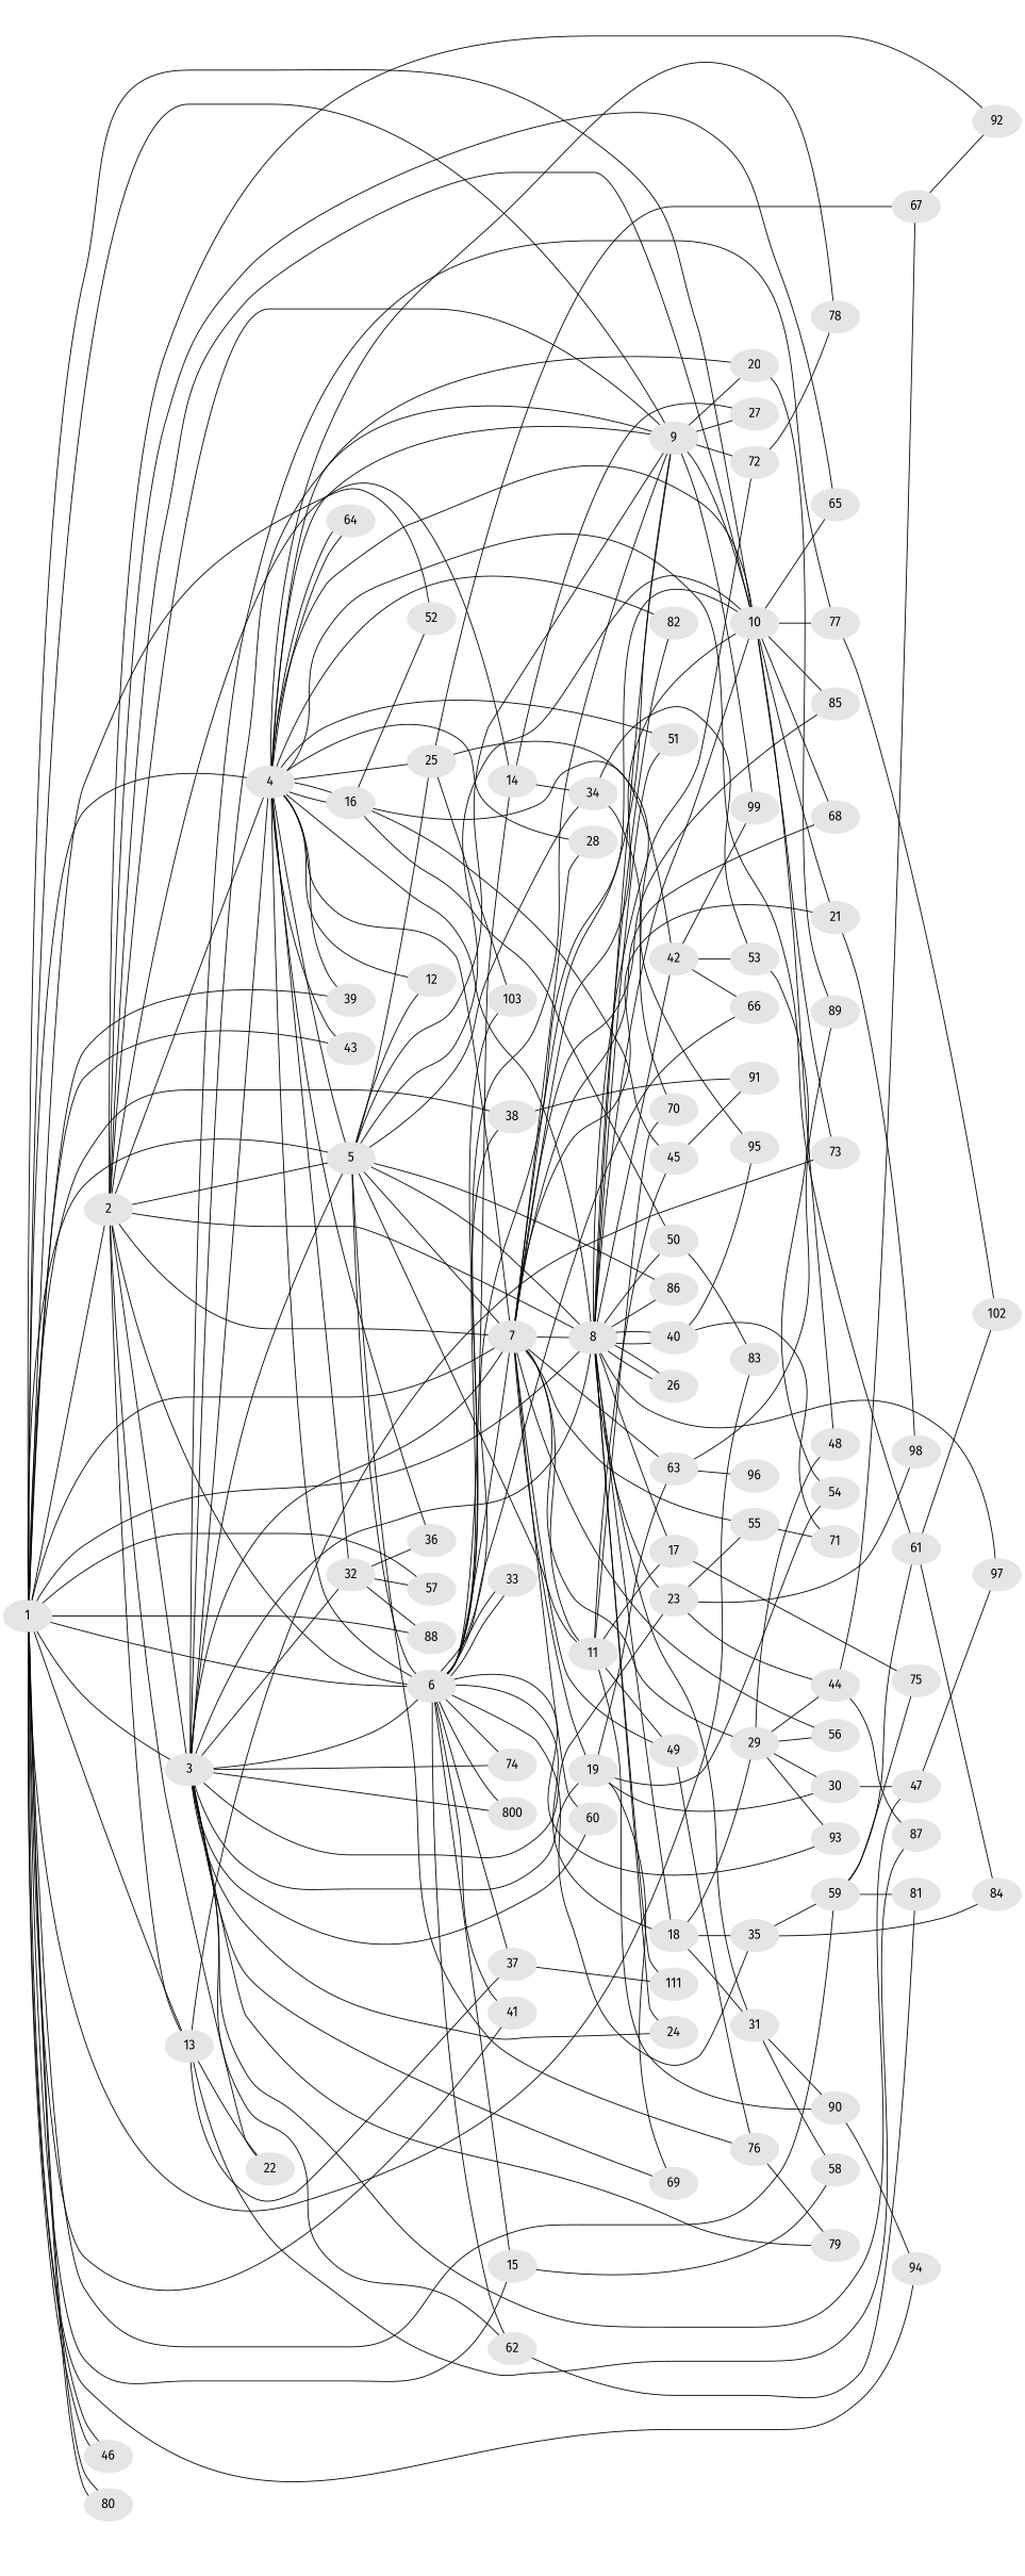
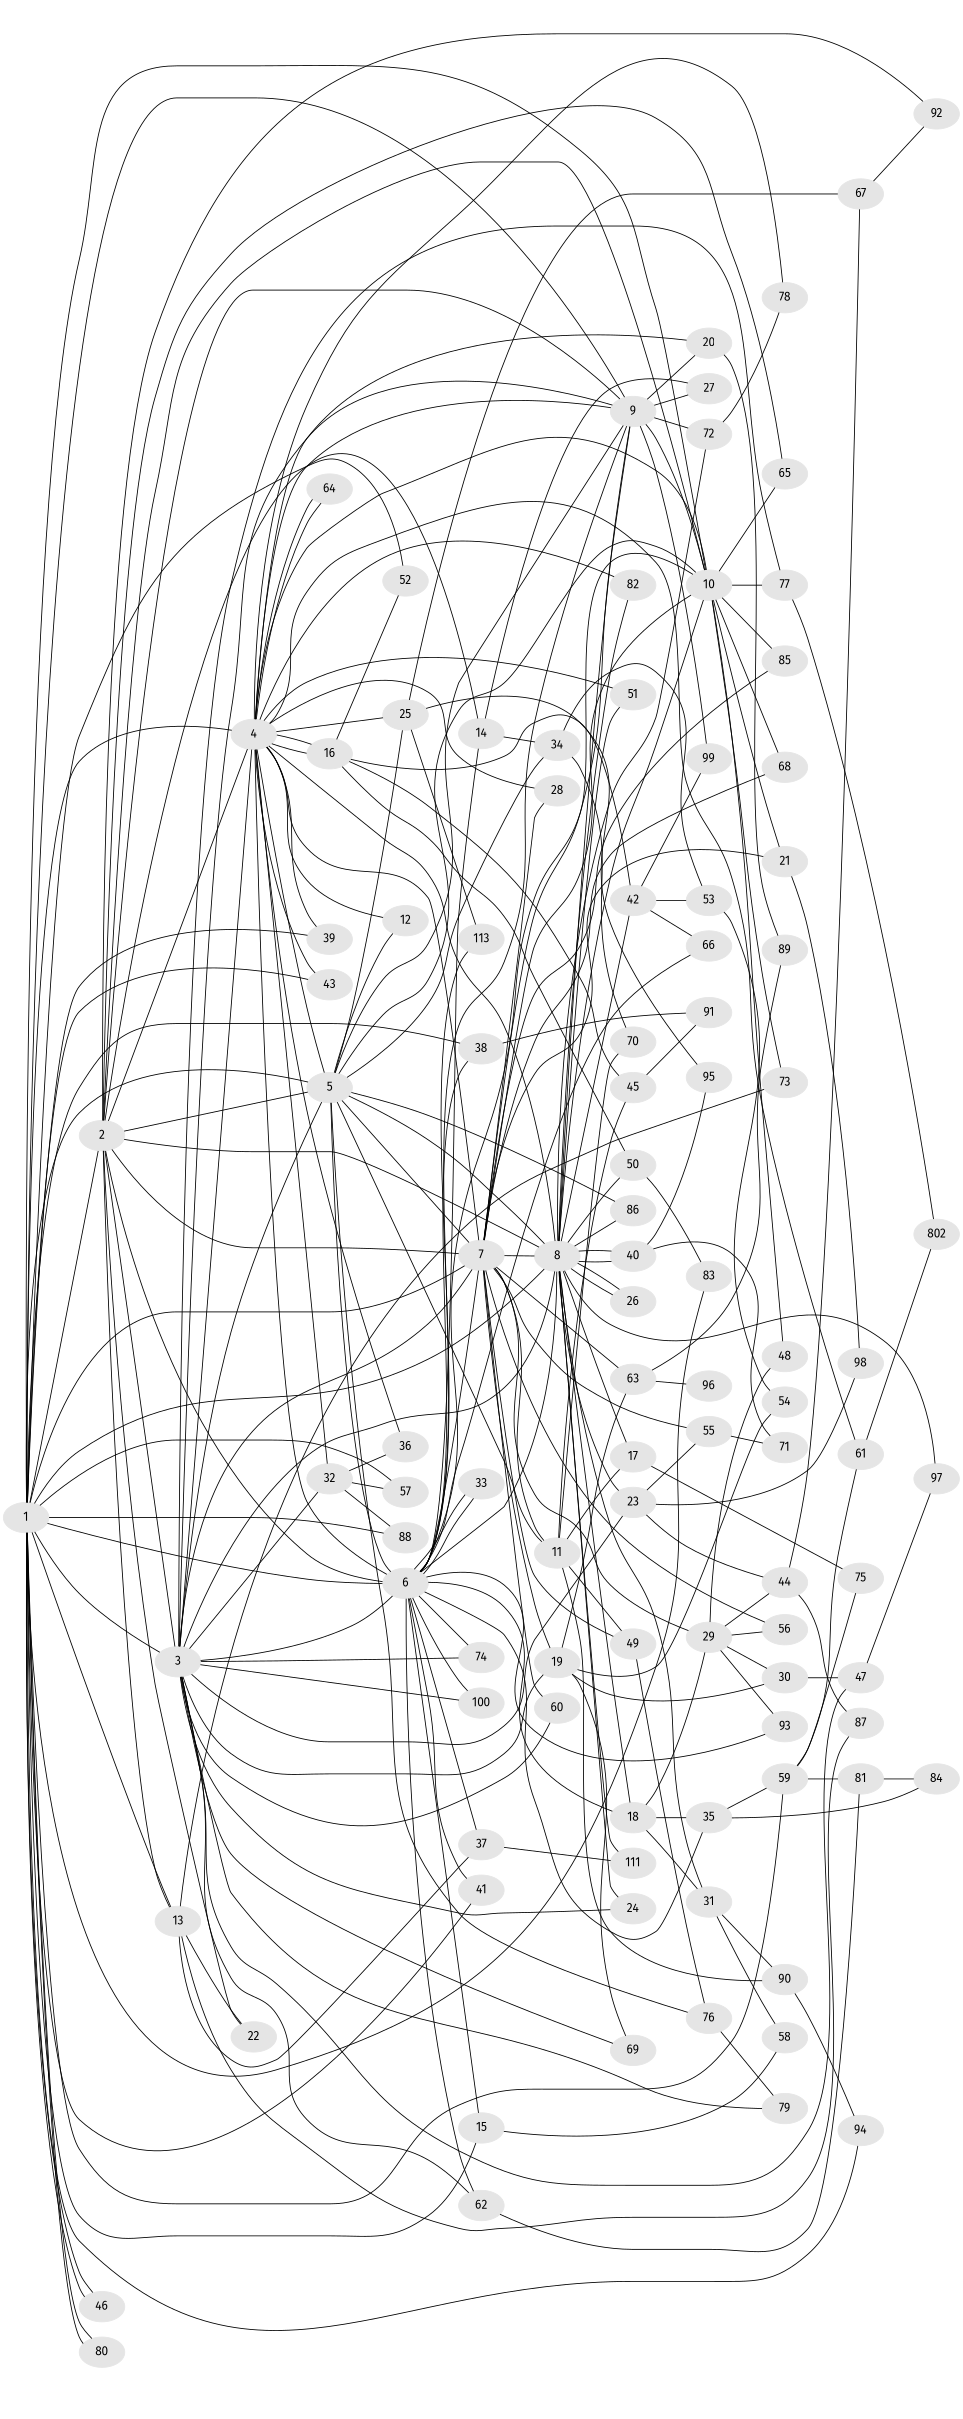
  graph {
    fontname="Fira Sans"
    rankdir=LR
    node [color=gray90 fontname="Fira Sans" style=filled]
    edge [fontname="Fira Sans"]
    1
    2
    3
    4
    5
    6
    7
    8
    9
    10
    13
    15
    38
    39
    41
    43
    46
    52
    57
    59
    80
    83
    88
    94
    14
    22
    65
    92
    19
    23
    24
    32
    47
    60
    62
    69
    74
    77
    79
-   100 [label=800]
+   100
    12
    16
    20
    25
    28
    36
    51
    61
    64
    78
    82
    11
    34
    76
    86
    18
    33
    35
    37
    66
    93
-   103
+   103 [label=113]
    21
    29
    49
    55
    56
    63
    68
    85
    17
    26
    31
    40
    42
    50
    72
    97
    n79 [label=111]
    27
    99
    48
    73
    87
    58
    91
    75
    81
    30
    54
    98
    44
-   102
+   102 [label=802]
    45
    89
    67
    95
    70
    90
    53
    84
    71
    96
    1 -- 2
    1 -- 3
    1 -- 4
    1 -- 5
    1 -- 6
    1 -- 7
    1 -- 8
    1 -- 9
    1 -- 10
    1 -- 13
    1 -- 15
    1 -- 38
    1 -- 39
    1 -- 41
    1 -- 43
    1 -- 46
    1 -- 46
    1 -- 52
    1 -- 57
    1 -- 59
    1 -- 80
    1 -- 80
    1 -- 83
    1 -- 88
    1 -- 94
    2 -- 3
    2 -- 4
    2 -- 5
    2 -- 6
    2 -- 7
    2 -- 8
    2 -- 9
    2 -- 10
    2 -- 13
    2 -- 14
    2 -- 22
    2 -- 65
    2 -- 92
    3 -- 4
    3 -- 5
    3 -- 6
    3 -- 7
    3 -- 8
    3 -- 9
    3 -- 19
    3 -- 23
    3 -- 24
    3 -- 32
    3 -- 47
    3 -- 60
    3 -- 62
    3 -- 69
    3 -- 74
    3 -- 77
    3 -- 79
    3 -- 100
    4 -- 5
    4 -- 6
    4 -- 7
    4 -- 8
    4 -- 9
    4 -- 10
    4 -- 39
    4 -- 43
    4 -- 32
    4 -- 12
    4 -- 16
    4 -- 16
    4 -- 20
    4 -- 25
    4 -- 28
    4 -- 36
    4 -- 51
    4 -- 61
    4 -- 64
    4 -- 64
    4 -- 78
    4 -- 82
    5 -- 6
    5 -- 7
    5 -- 8
    5 -- 9
    5 -- 10
    5 -- 12
    5 -- 25
    5 -- 11
    5 -- 34
    5 -- 76
    5 -- 86
    6 -- 7
+   6 -- 8
    6 -- 9
    6 -- 10
    6 -- 15
    6 -- 38
    6 -- 41
    6 -- 14
    6 -- 62
    6 -- 74
    6 -- 100
    6 -- 18
    6 -- 33
    6 -- 33
    6 -- 35
    6 -- 37
    6 -- 66
    6 -- 93
    6 -- 103
    7 -- 8
    7 -- 9
    7 -- 10
    7 -- 19
    7 -- 60
    7 -- 28
    7 -- 11
    7 -- 21
    7 -- 29
    7 -- 49
    7 -- 55
    7 -- 56
    7 -- 63
    7 -- 68
    7 -- 85
    8 -- 9
    8 -- 10
    8 -- 23
    8 -- 24
    8 -- 51
    8 -- 82
    8 -- 86
    8 -- 18
    8 -- 17
    8 -- 26
    8 -- 26
    8 -- 31
    8 -- 40
    8 -- 40
    8 -- 42
    8 -- 50
    8 -- 72
    8 -- 97
    8 -- n79
    9 -- 10
    9 -- 20
    9 -- 72
    9 -- 27
    9 -- 99
    10 -- 65
    10 -- 77
    10 -- 21
    10 -- 68
    10 -- 85
    10 -- 48
    10 -- 73
    13 -- 22
    13 -- 37
    13 -- 73
    13 -- 87
    15 -- 58
    38 -- 91
    59 -- 61
    59 -- 75
    59 -- 81
    14 -- 34
    14 -- 27
    19 -- 69
    19 -- 63
    19 -- 30
    19 -- 54
    23 -- 55
    23 -- 98
    23 -- 44
    32 -- 57
    32 -- 88
    32 -- 36
    47 -- 97
    62 -- 81
    77 -- 102
    16 -- 52
    16 -- 42
    16 -- 50
    16 -- 45
    20 -- 89
    25 -- 103
    25 -- 67
    25 -- 95
    61 -- 102
    11 -- 49
    11 -- 17
    11 -- 45
    11 -- 70
    11 -- 90
    34 -- 70
    34 -- 53
    76 -- 79
    18 -- 35
    18 -- 29
    18 -- 31
    35 -- 59
    35 -- 84
    37 -- n79
    21 -- 98
    29 -- 93
    29 -- 56
    29 -- 48
    29 -- 30
    29 -- 44
    49 -- 76
    55 -- 71
    63 -- 89
    63 -- 96
    17 -- 75
    31 -- 58
    31 -- 90
    40 -- 95
    40 -- 71
    42 -- 66
    42 -- 99
    42 -- 53
    50 -- 83
    72 -- 78
-   61 -- 84
+   81 -- 84
    30 -- 47
    44 -- 87
    44 -- 67
    45 -- 91
    67 -- 92
    90 -- 94
    53 -- 54
  }
